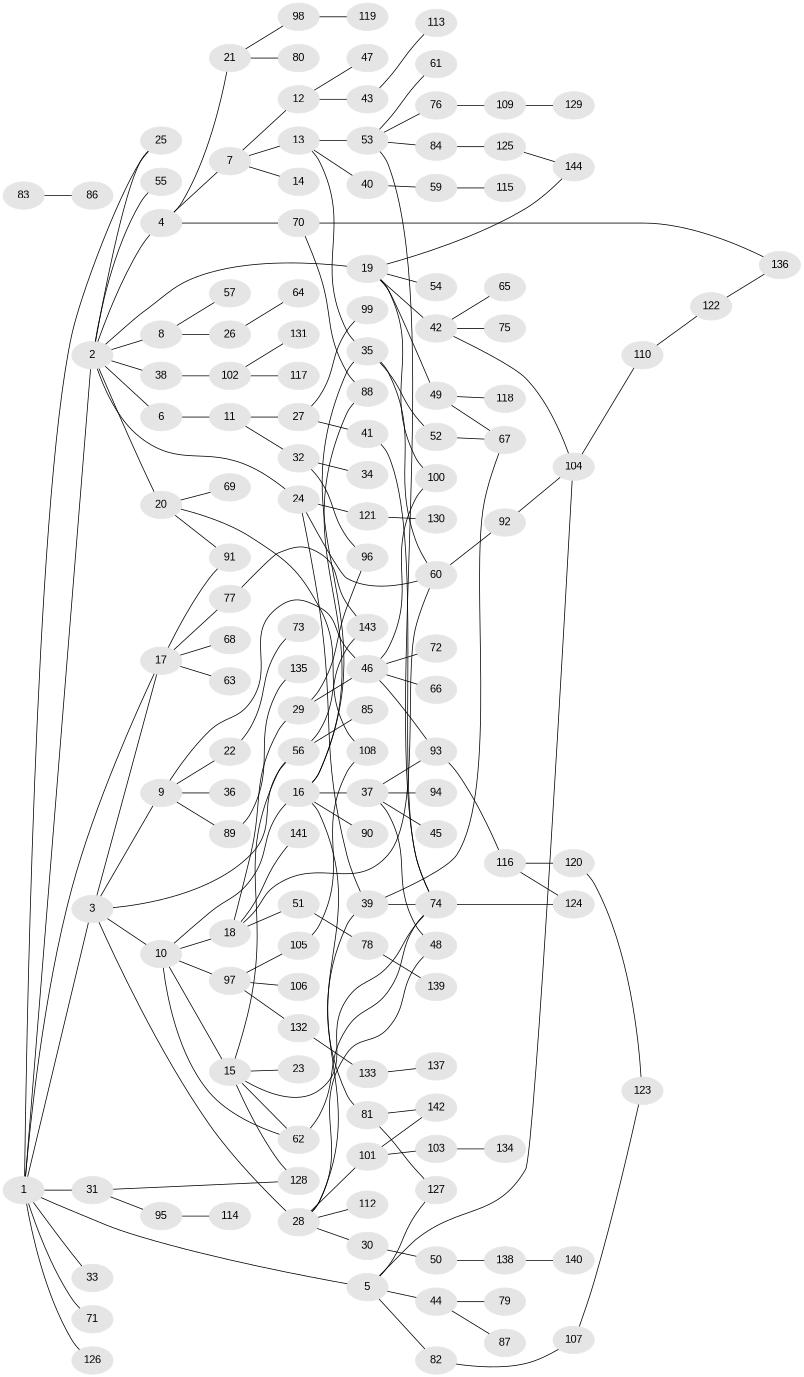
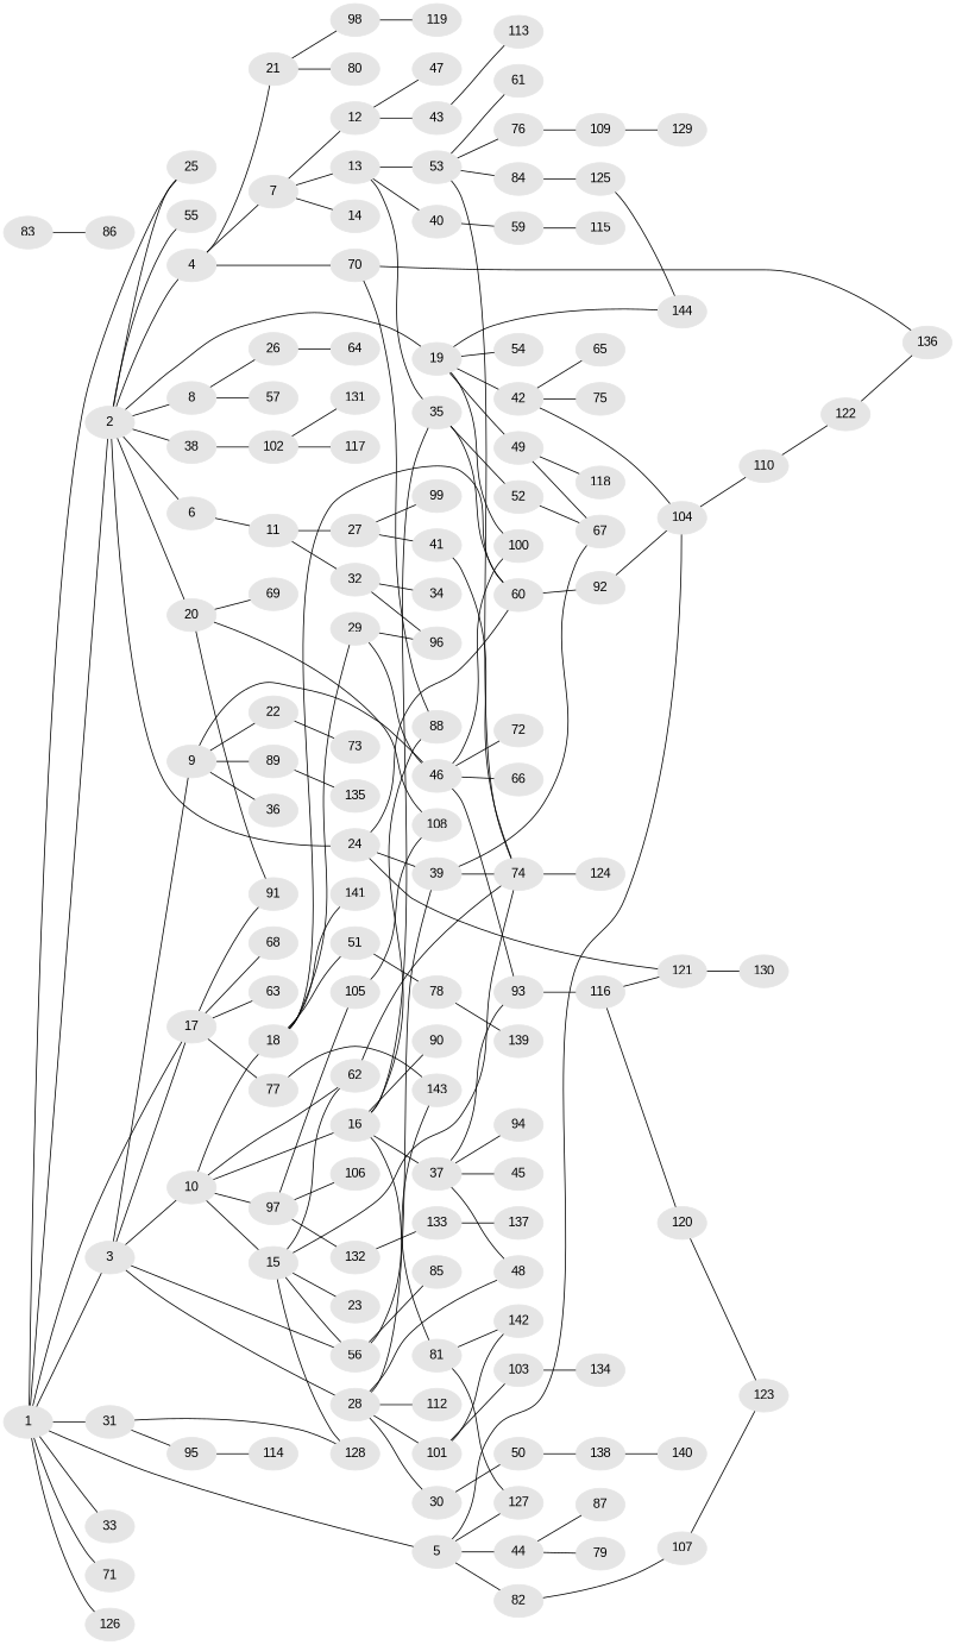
  graph {
    fontname="Liberation Sans"
    rankdir=LR
    node [color=gray90 fontname="Liberation Sans" style=filled]
    edge [fontname="Liberation Sans"]
    1
    2
    3
    5
    17
    25
    31
    33
    71
    126
    4
    6
    8
    19
    20
    24
    38
    55
    9
    10
    28
    56
    44
    82
    104
    127
    63
    68
    77
    91
    128
    95
    7
    21
    70
    11
    26
    57
    42
    49
    54
    100
    144
    69
    108
    60
    39
    121
    102
    22
    36
    46
    89
    15
    16
    18
    62
    97
    30
    48
    101
    112
    85
    143
    12
    13
    14
    80
    98
    88
    136
    79
    87
    107
    110
    27
    32
    43
    47
    35
    40
    53
    64
    73
    93
    66
    72
    135
    23
    74
    37
    81
    90
    29
    51
    141
    105
    106
    132
    41
    99
    96
    34
    113
    52
    59
    61
    76
    84
    124
    45
    94
    142
    78
    92
    65
    75
    67
    118
    119
    130
    50
    103
    138
    114
    116
    117
    131
    115
    140
    139
    109
    125
    83
    86
    129
    123
    120
    133
    134
    122
    137
    1 -- 2
    1 -- 3
    1 -- 5
    1 -- 17
    1 -- 25
    1 -- 31
    1 -- 33
    1 -- 71
    1 -- 126
    2 -- 25
    2 -- 4
    2 -- 6
    2 -- 8
    2 -- 19
    2 -- 20
    2 -- 24
    2 -- 38
    2 -- 55
    3 -- 17
    3 -- 9
    3 -- 10
    3 -- 28
    3 -- 56
    5 -- 44
    5 -- 82
    5 -- 104
    5 -- 127
    17 -- 63
    17 -- 68
    17 -- 77
    17 -- 91
    31 -- 128
    31 -- 95
    4 -- 7
    4 -- 21
    4 -- 70
    6 -- 11
    8 -- 26
    8 -- 57
    19 -- 42
    19 -- 49
    19 -- 54
    19 -- 100
    19 -- 144
    20 -- 91
    20 -- 69
    20 -- 108
    24 -- 60
    24 -- 39
    24 -- 121
    38 -- 102
    9 -- 22
    9 -- 36
    9 -- 46
    9 -- 89
    10 -- 15
    10 -- 16
    10 -- 18
    10 -- 62
    10 -- 97
    28 -- 39
    28 -- 30
    28 -- 48
    28 -- 101
    28 -- 112
    56 -- 85
    56 -- 143
    44 -- 79
    44 -- 87
    82 -- 107
    104 -- 110
    77 -- 143
    95 -- 114
    7 -- 12
    7 -- 13
    7 -- 14
    21 -- 80
    21 -- 98
    70 -- 88
    70 -- 136
    11 -- 27
    11 -- 32
    26 -- 64
    42 -- 104
    42 -- 65
    42 -- 75
    49 -- 67
    49 -- 118
    60 -- 92
    39 -- 74
    39 -- 67
    121 -- 130
    102 -- 117
    102 -- 131
    22 -- 73
    46 -- 100
    46 -- 93
    46 -- 66
    46 -- 72
    89 -- 135
    15 -- 56
    15 -- 128
    15 -- 62
    15 -- 23
    15 -- 74
    16 -- 88
    16 -- 35
    16 -- 37
    16 -- 81
    16 -- 90
    18 -- 60
    18 -- 29
    18 -- 51
    18 -- 141
    62 -- 74
    97 -- 105
    97 -- 106
    97 -- 132
    30 -- 50
    101 -- 142
    101 -- 103
    12 -- 43
    12 -- 47
    13 -- 35
    13 -- 40
    13 -- 53
    98 -- 119
    107 -- 123
    110 -- 122
    27 -- 41
    27 -- 99
    32 -- 96
    32 -- 34
    43 -- 113
    35 -- 60
    35 -- 52
    40 -- 59
    53 -- 74
    53 -- 61
    53 -- 76
    53 -- 84
    93 -- 116
    74 -- 124
    37 -- 48
    37 -- 93
    37 -- 45
    37 -- 94
    81 -- 127
    81 -- 142
    29 -- 46
    29 -- 96
    51 -- 78
    105 -- 108
    132 -- 133
    41 -- 74
    52 -- 67
    59 -- 115
    76 -- 109
    84 -- 125
    78 -- 139
    92 -- 104
    50 -- 138
    103 -- 134
    138 -- 140
-   116 -- 124
+   116 -- 121
    116 -- 120
    109 -- 129
    125 -- 144
    83 -- 86
    120 -- 123
    133 -- 137
    122 -- 136
  }
